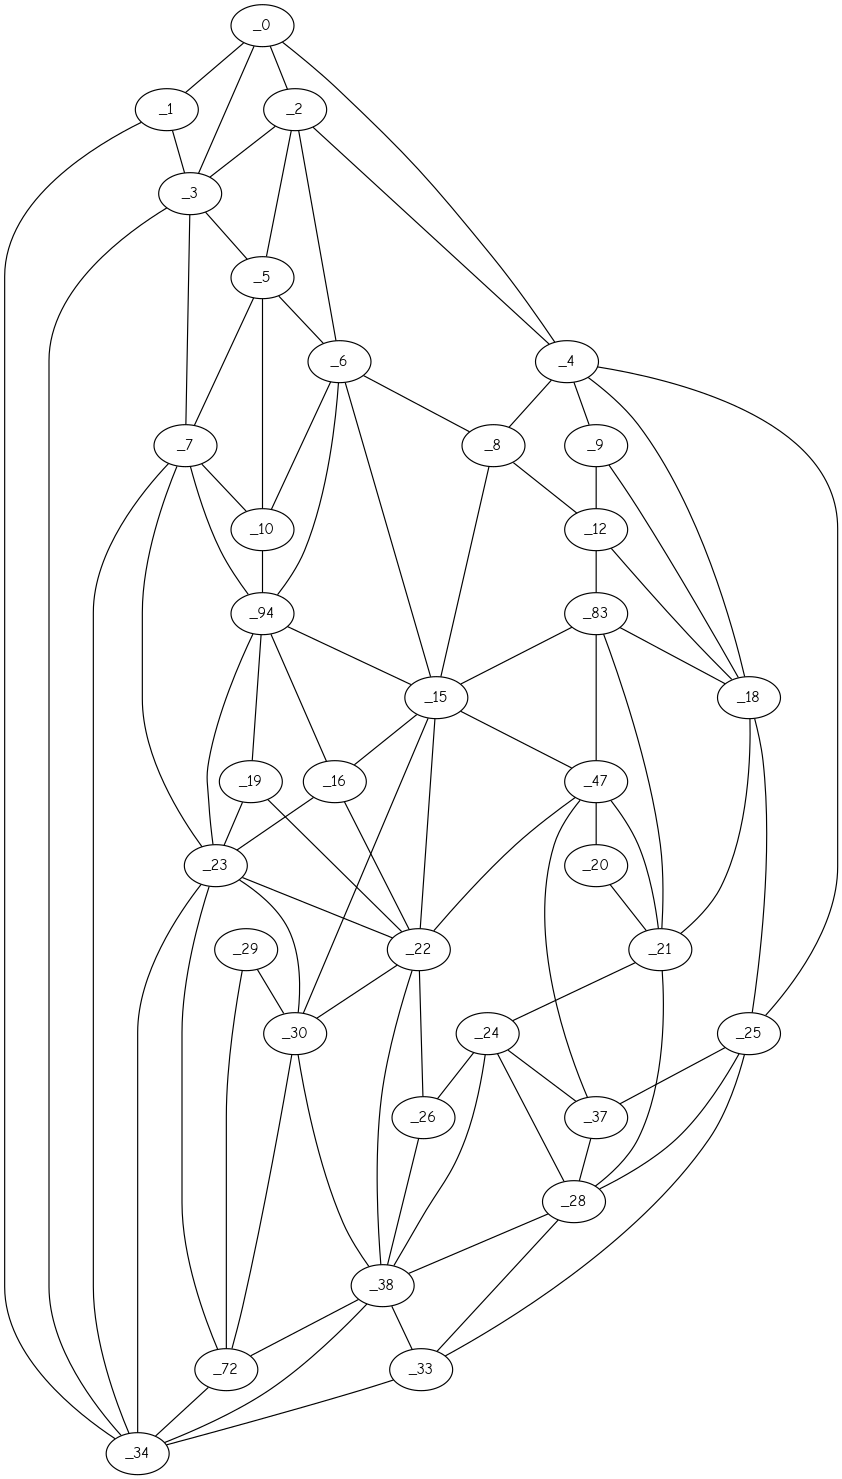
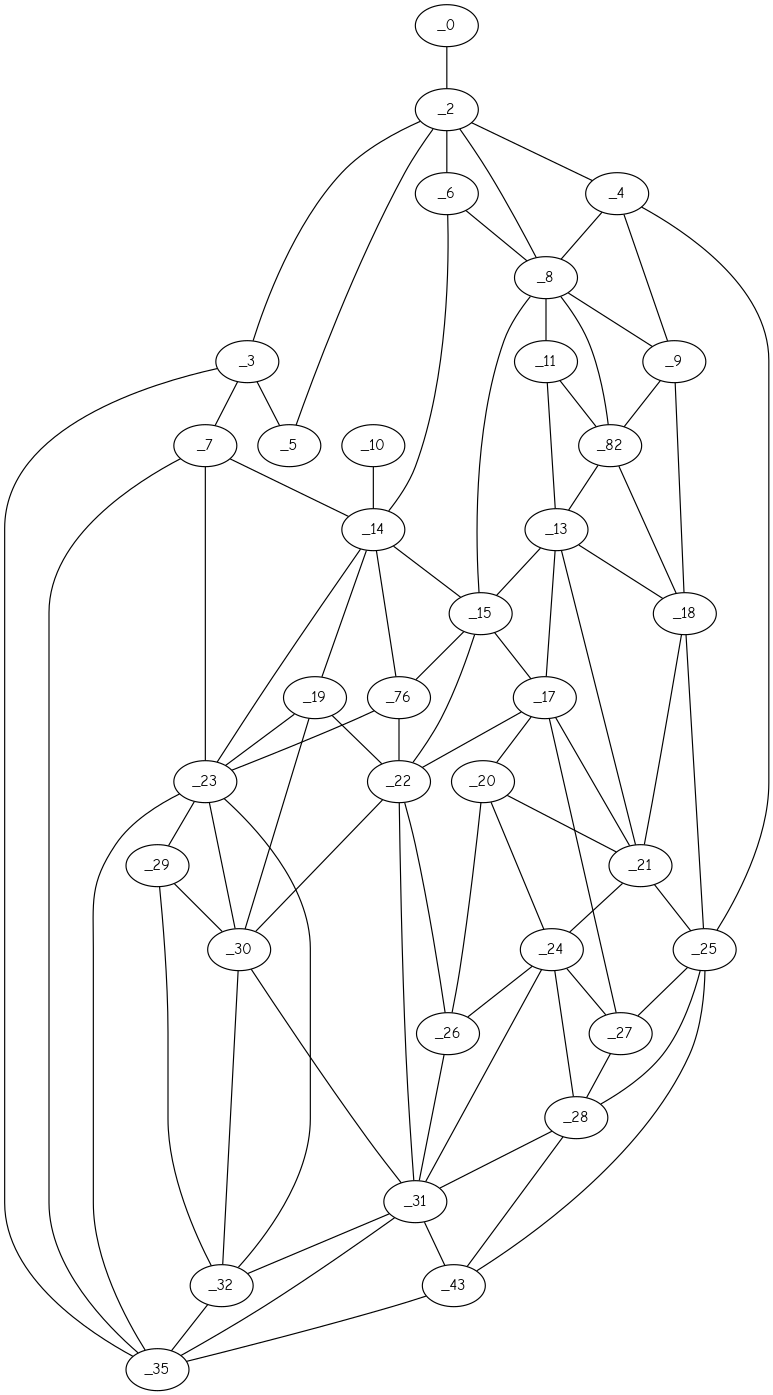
  graph {
    fontname="Comic Neue"
    node [fontname="Comic Neue" x=72 y=51]
    edge [fontname="Comic Neue" valence=2]
    _0 [x=36 y=31]
-   _1 [x=39 y=14]
    _2 [x=40 y=40]
    _3 [x=61 y=37]
    _4 [x=62 y=113]
-   _34 [x=124 y=18]
+   _34 [x=124 y=18 label=_35]
    _5 [x=63 y=45]
    _6 [x=65 y=59]
    _8 [x=67 y=96]
    _7 [x=67 y=40]
    _9 [x=71 y=106]
    _18 [x=91 y=107]
    _25 [x=109 y=109]
    _10
-   _14 [x=84 label=_94]
+   _14 [x=84]
    _15 [x=84 y=79]
-   _12 [y=100]
+   _11 [y=96]
+   _12 [y=100 label=_82]
    _23 [x=103 y=40]
    _21 [x=101 y=100]
-   _27 [x=111 y=99 label=_37]
+   _27 [x=111 y=99]
    _28 [x=117 y=100]
-   _33 [x=122 y=103]
-   _16 [x=90 y=53]
+   _33 [x=122 y=103 label=_43]
+   _16 [x=90 y=53 label=_76]
    _19 [x=95]
-   _17 [x=90 y=80 label=_47]
+   _17 [x=90 y=80]
    _22 [x=102 y=64]
-   _13 [x=83 y=94 label=_83]
+   _13 [x=83 y=94]
    _30 [x=119]
    _29 [x=119 y=42]
-   _32 [x=122 y=33 label=_72]
+   _32 [x=122 y=33]
    _24 [x=109 y=88]
-   _31 [x=121 y=66 label=_38]
+   _31 [x=121 y=66]
    _20 [x=98 y=78]
    _26 [x=110 y=74]
-   _0 -- _1 [valence=1]
    _0 -- _2 [valence=1]
-   _0 -- _3
-   _0 -- _4 [valence=1]
-   _1 -- _3
-   _1 -- _34 [valence=1]
    _2 -- _3
    _2 -- _4 [valence=1]
    _2 -- _5
    _2 -- _6
+   _2 -- _8
    _3 -- _34
    _3 -- _5
    _3 -- _7
    _4 -- _8
    _4 -- _9 [valence=1]
-   _4 -- _18
    _4 -- _25 [valence=1]
-   _5 -- _6 [valence=1]
-   _5 -- _7
-   _5 -- _10
    _6 -- _8 [valence=1]
-   _6 -- _10
    _6 -- _14
-   _6 -- _15
+   _8 -- _9
    _8 -- _15
+   _8 -- _11
    _8 -- _12
    _7 -- _34
-   _7 -- _10 [valence=1]
    _7 -- _14
    _7 -- _23 [valence=1]
    _9 -- _18 [valence=1]
    _9 -- _12
    _18 -- _25
    _18 -- _21
    _25 -- _27 [valence=1]
    _25 -- _28
    _25 -- _33 [valence=1]
    _10 -- _14 [valence=1]
    _14 -- _15 [valence=1]
    _14 -- _23
    _14 -- _16
    _14 -- _19 [valence=1]
    _15 -- _16
    _15 -- _17 [valence=1]
    _15 -- _22
+   _11 -- _12
+   _11 -- _13
    _12 -- _18 [valence=1]
    _12 -- _13
    _23 -- _34
    _23 -- _30
-   _23 -- _22 [valence=1]
+   _23 -- _29 [valence=1]
    _23 -- _32
-   _21 -- _28 [valence=1]
+   _21 -- _25 [valence=1]
    _21 -- _24
    _27 -- _28 [valence=1]
    _28 -- _33 [valence=1]
    _28 -- _31 [valence=1]
    _33 -- _34 [valence=1]
    _16 -- _23
    _16 -- _22
    _19 -- _23 [valence=1]
    _19 -- _22 [valence=1]
-   _15 -- _30
+   _19 -- _30
    _17 -- _21
    _17 -- _27
    _17 -- _22 [valence=1]
    _17 -- _20 [valence=1]
    _22 -- _30
    _22 -- _31
    _22 -- _26
    _13 -- _18
    _13 -- _15
    _13 -- _21
    _13 -- _17
    _30 -- _32
    _30 -- _31
    _29 -- _30
    _29 -- _32
    _32 -- _34 [valence=1]
    _24 -- _27
    _24 -- _28
    _24 -- _31
    _24 -- _26
    _31 -- _34 [valence=1]
    _31 -- _33
    _31 -- _32
    _20 -- _21
+   _20 -- _24
+   _20 -- _26
    _26 -- _31
  }
